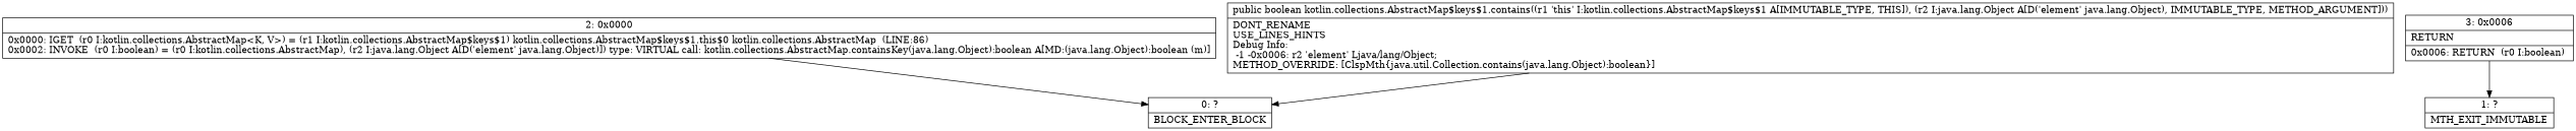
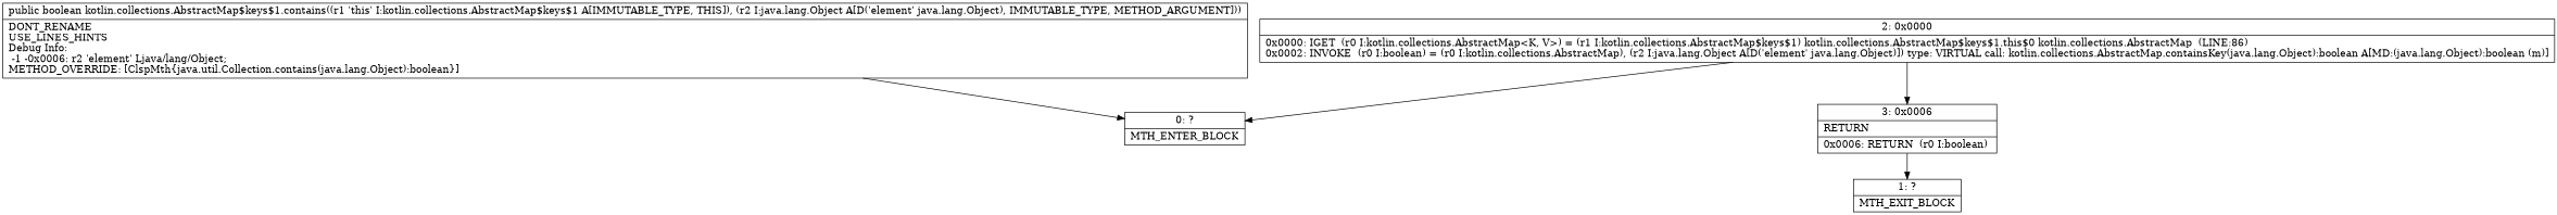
  digraph {
    node [shape=record]
-   n1 [label="{0\:\ ?|BLOCK_ENTER_BLOCK\l}"]
+   n1 [label="{0\:\ ?|MTH_ENTER_BLOCK\l}"]
    n2 [label="{2\:\ 0x0000|0x0000: IGET  (r0 I:kotlin.collections.AbstractMap\<K, V\>) = (r1 I:kotlin.collections.AbstractMap$keys$1) kotlin.collections.AbstractMap$keys$1.this$0 kotlin.collections.AbstractMap  (LINE:86)\l0x0002: INVOKE  (r0 I:boolean) = (r0 I:kotlin.collections.AbstractMap), (r2 I:java.lang.Object A[D('element' java.lang.Object)]) type: VIRTUAL call: kotlin.collections.AbstractMap.containsKey(java.lang.Object):boolean A[MD:(java.lang.Object):boolean (m)]\l}"]
    n3 [label="{3\:\ 0x0006|RETURN\l|0x0006: RETURN  (r0 I:boolean) \l}"]
-   n4 [label="{1\:\ ?|MTH_EXIT_IMMUTABLE\l}"]
+   n4 [label="{1\:\ ?|MTH_EXIT_BLOCK\l}"]
    n5 [label="{public boolean kotlin.collections.AbstractMap$keys$1.contains((r1 'this' I:kotlin.collections.AbstractMap$keys$1 A[IMMUTABLE_TYPE, THIS]), (r2 I:java.lang.Object A[D('element' java.lang.Object), IMMUTABLE_TYPE, METHOD_ARGUMENT]))  | DONT_RENAME\lUSE_LINES_HINTS\lDebug Info:\l  \-1 \-0x0006: r2 'element' Ljava\/lang\/Object;\lMETHOD_OVERRIDE: [ClspMth\{java.util.Collection.contains(java.lang.Object):boolean\}]\l}"]
    n2 -> n1
+   n2 -> n3
    n3 -> n4
    n5 -> n1
  }
